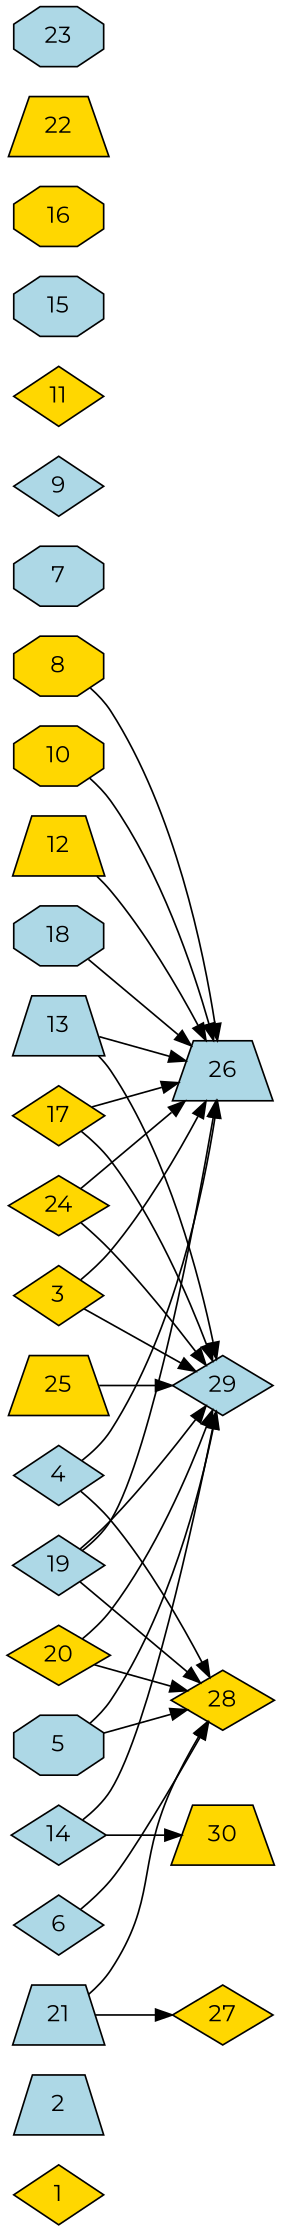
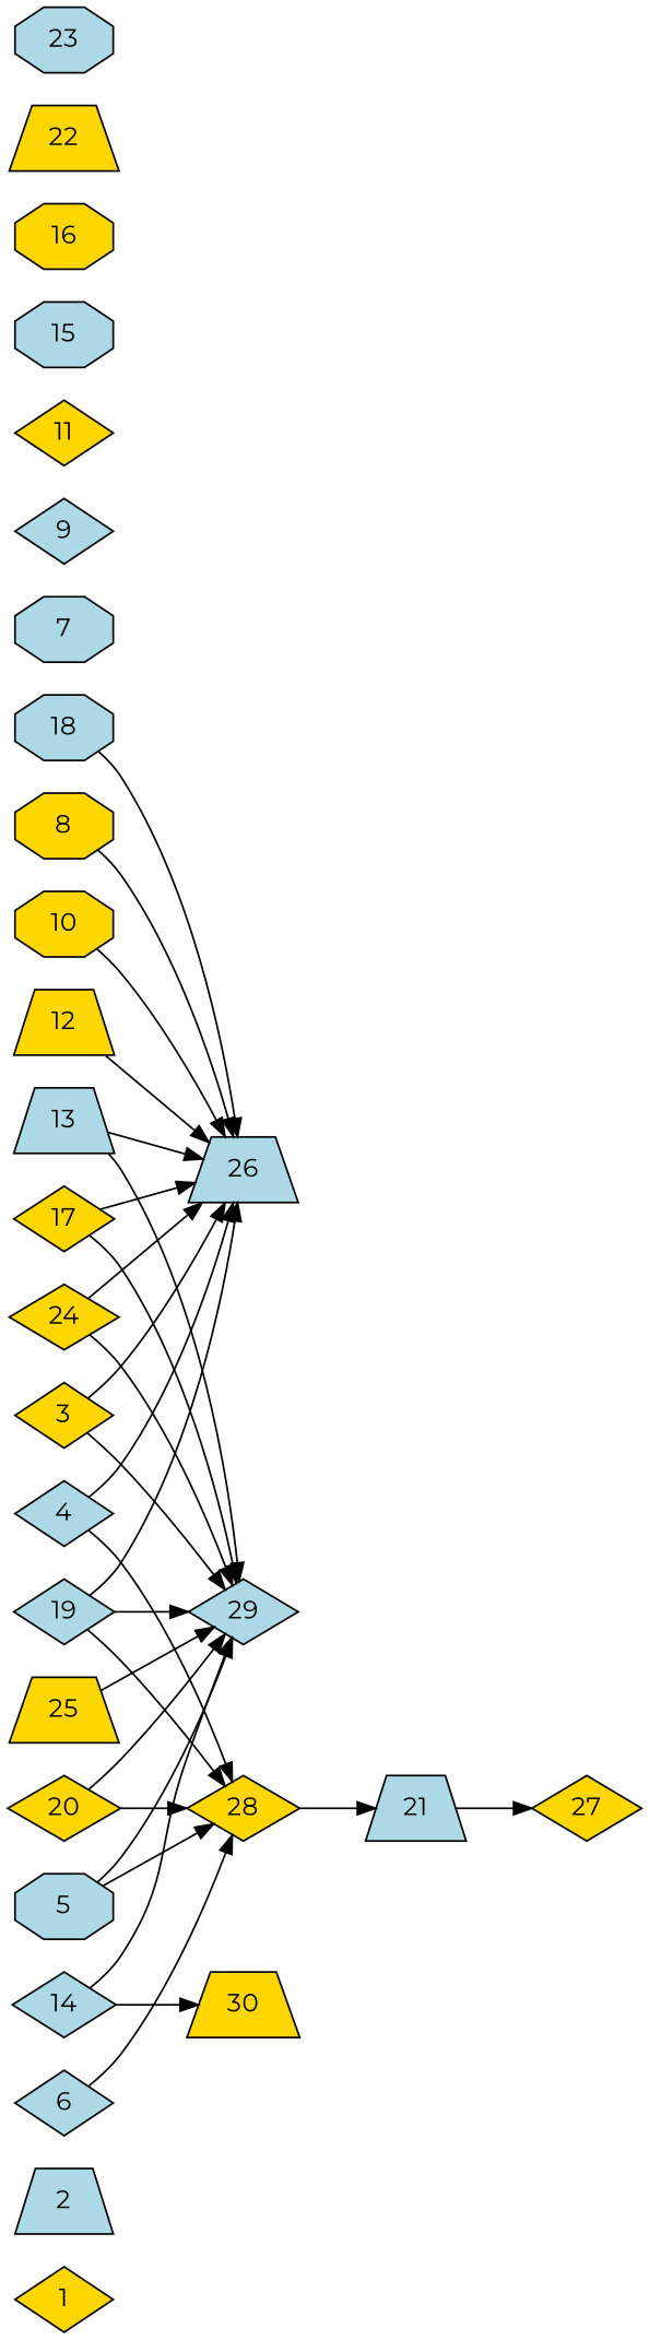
  digraph {
    fontname=Montserrat
    rankdir=LR
    node [alpha=0.01 fillcolor=gold fontname=Montserrat shape=diamond style=filled]
    edge [fontname=Montserrat]
    1 [alpha=0.03 expect_size=7788544]
    2 [alpha=0.03 expect_size=23267328 fillcolor=lightblue shape=trapezium]
    3 [alpha=0.09 expect_size=9943040]
    26 [alpha=0.14 expect_size=12393472 fillcolor=lightblue shape=trapezium]
    29 [alpha=0.17 expect_size=31523840 fillcolor=lightblue]
    4 [alpha=0.04 expect_size=25654272 fillcolor=lightblue]
    28 [alpha=0.19 expect_size=29249536]
    5 [alpha=0.18 expect_size=13747200 fillcolor=lightblue shape=octagon]
    6 [expect_size=35800064 fillcolor=lightblue]
    7 [alpha=0.16 expect_size=43693056 fillcolor=lightblue shape=octagon]
    8 [alpha=0.05 expect_size=42658816 shape=octagon]
    9 [alpha=0.08 expect_size=46048256 fillcolor=lightblue]
    10 [alpha=0.05 expect_size=22662144 shape=octagon]
    11 [expect_size=48080896]
    12 [alpha=0.09 expect_size=7860224 shape=trapezium]
    13 [alpha=0.14 expect_size=14304256 fillcolor=lightblue shape=trapezium]
    14 [alpha=0.06 expect_size=35951616 fillcolor=lightblue]
    30 [alpha=0.02 expect_size=50191360 shape=trapezium]
    15 [alpha=0.02 expect_size=44765184 fillcolor=lightblue shape=octagon]
    16 [alpha=0.06 expect_size=40690688 shape=octagon]
    17 [expect_size=43389952]
    18 [expect_size=33163264 fillcolor=lightblue shape=octagon]
    19 [alpha=0.08 expect_size=45993984 fillcolor=lightblue]
    20 [alpha=0.00 expect_size=18647040]
    21 [alpha=0.14 expect_size=30769152 fillcolor=lightblue shape=trapezium]
    27 [alpha=0.18 expect_size=26768384]
    22 [alpha=0.15 expect_size=33031168 shape=trapezium]
    23 [alpha=0.18 expect_size=6907904 fillcolor=lightblue shape=octagon]
    24 [alpha=0.10 expect_size=39768064]
    25 [alpha=0.05 expect_size=6825984 shape=trapezium]
    3 -> 26
    3 -> 29
    4 -> 26
    4 -> 28
    5 -> 29
    5 -> 28
    6 -> 28
    8 -> 26
    10 -> 26
    12 -> 26
    13 -> 26
    13 -> 29
    14 -> 29
    14 -> 30
    17 -> 26
    17 -> 29
    18 -> 26
    19 -> 26
    19 -> 29
    19 -> 28
    20 -> 29
    20 -> 28
-   21 -> 28
+   28 -> 21
    21 -> 27
    24 -> 26
    24 -> 29
    25 -> 29
  }
